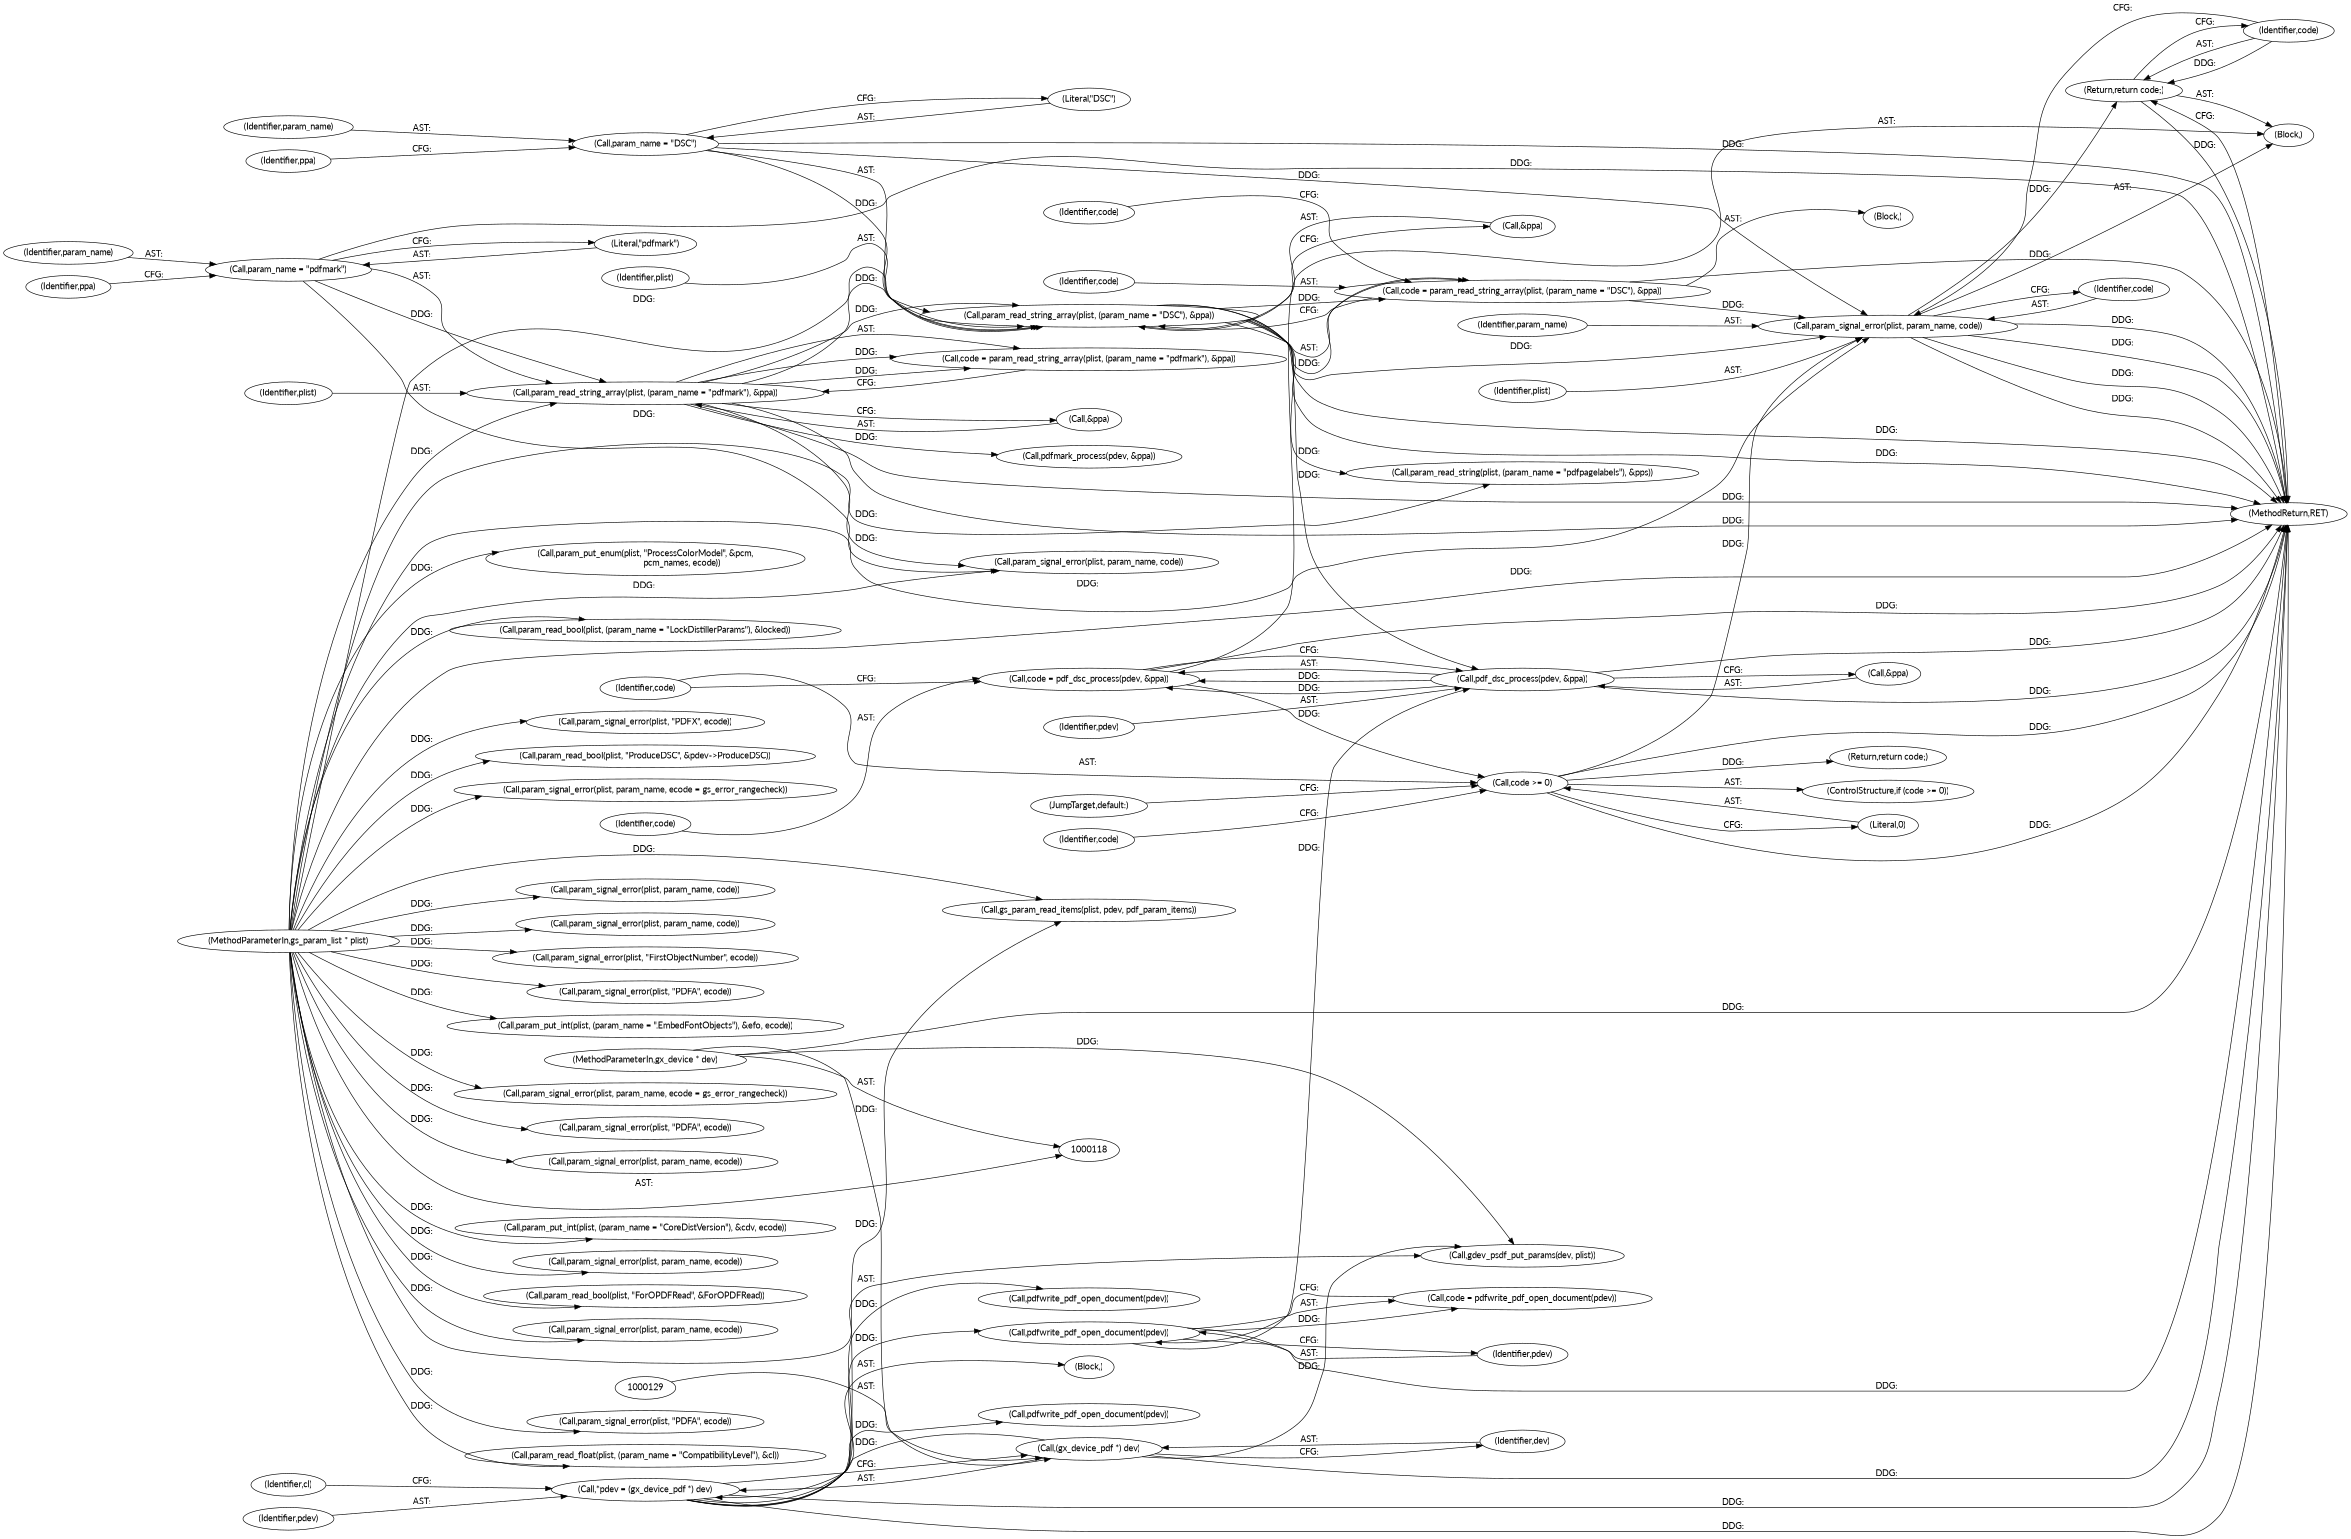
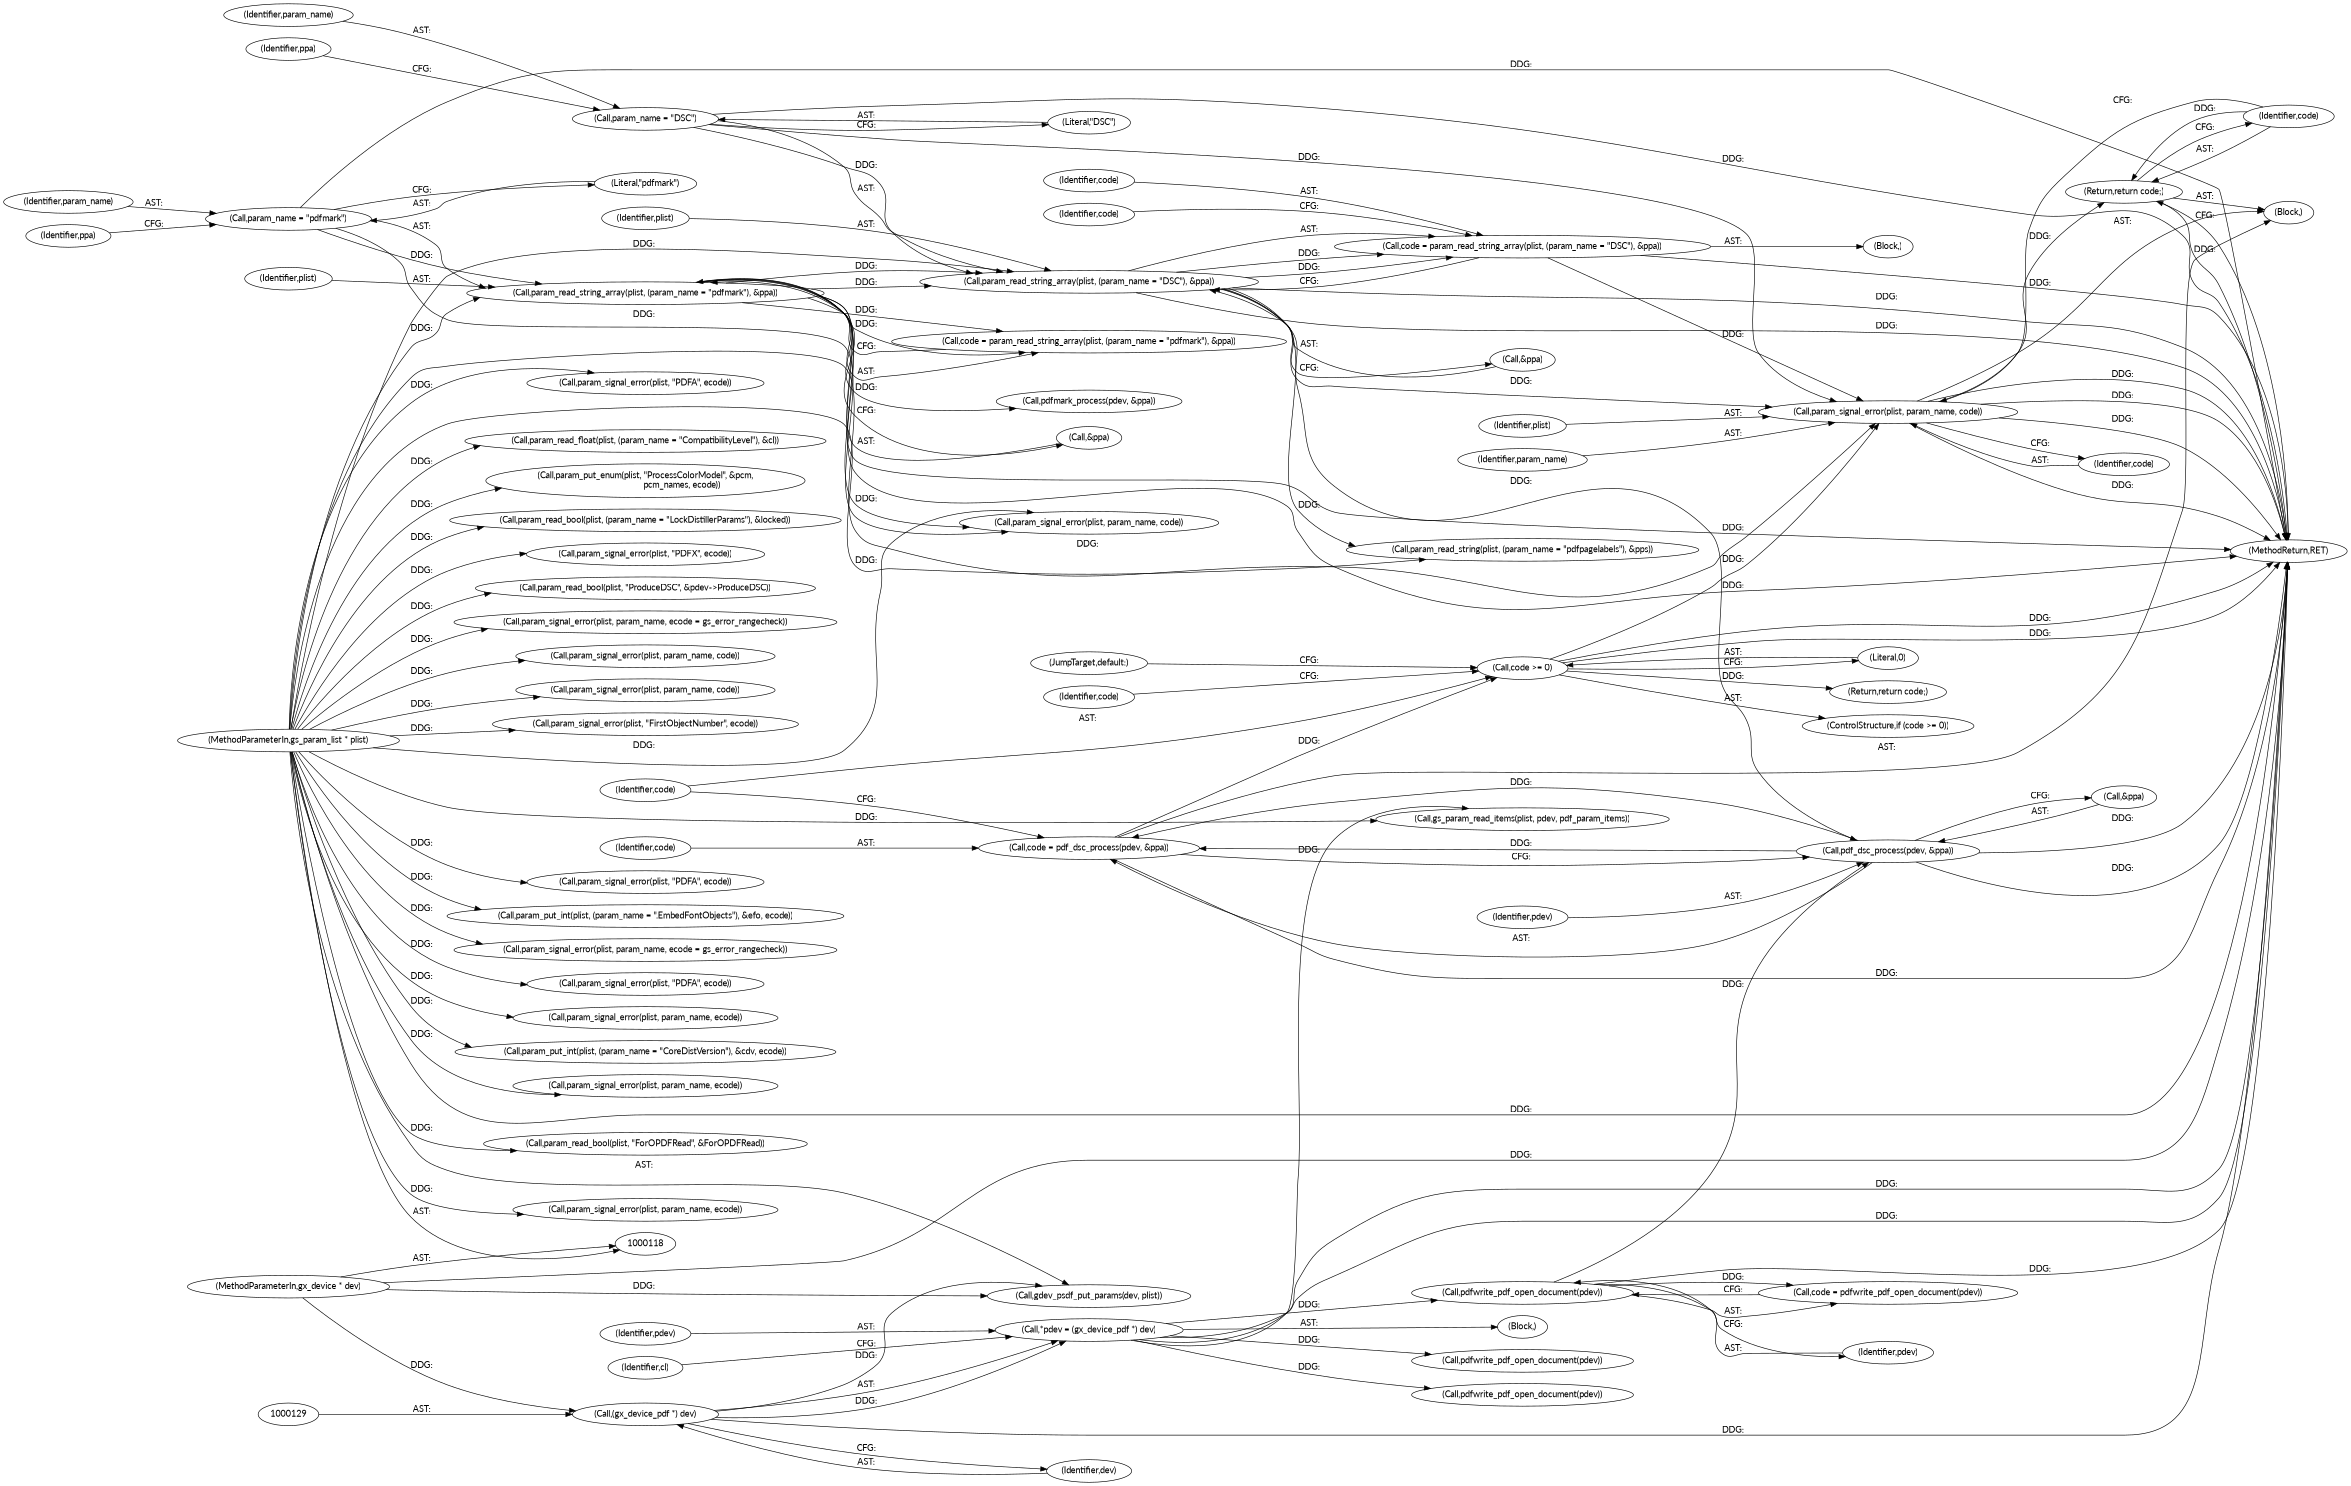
  digraph {
    fontname=Lato
    rankdir=LR
    node [fontname=Lato]
    edge [fontname=Lato]
    n1 [label="(Call,param_signal_error(plist, param_name, code))"]
    n2 [label="(Return,return code;)"]
    n3 [label="(Identifier,code)"]
    n4 [label="(Block,)"]
    n5 [label="(MethodReturn,RET)"]
    n6 [label="(Identifier,code)"]
    n7 [label="(Call,param_read_string_array(plist, (param_name = \"DSC\"), &ppa))"]
    n8 [label="(Call,pdf_dsc_process(pdev, &ppa))"]
    n9 [label="(Call,code = param_read_string_array(plist, (param_name = \"DSC\"), &ppa))"]
    n10 [label="(Call,param_read_string(plist, (param_name = \"pdfpagelabels\"), &pps))"]
    n11 [label="(Call,&ppa)"]
    n12 [label="(Call,code = pdf_dsc_process(pdev, &ppa))"]
    n13 [label="(Call,&ppa)"]
    n14 [label="(Block,)"]
    n15 [label="(Call,param_read_string_array(plist, (param_name = \"pdfmark\"), &ppa))"]
    n16 [label="(Call,code = param_read_string_array(plist, (param_name = \"pdfmark\"), &ppa))"]
    n17 [label="(Call,&ppa)"]
    n18 [label="(Call,param_signal_error(plist, param_name, code))"]
    n19 [label="(Call,pdfmark_process(pdev, &ppa))"]
    n20 [label="(MethodParameterIn,gs_param_list * plist)"]
    n21 [label="(Call,gs_param_read_items(plist, pdev, pdf_param_items))"]
    n22 [label="(Call,param_read_bool(plist, (param_name = \"LockDistillerParams\"), &locked))"]
    n23 [label="(Call,param_signal_error(plist, \"PDFX\", ecode))"]
    n24 [label="(Call,param_read_bool(plist, \"ProduceDSC\", &pdev->ProduceDSC))"]
    n25 [label="(Call,param_signal_error(plist, param_name, ecode = gs_error_rangecheck))"]
    n26 [label="(Call,param_signal_error(plist, param_name, code))"]
    n27 [label="(Call,param_signal_error(plist, param_name, code))"]
    n28 [label="(Call,param_signal_error(plist, \"FirstObjectNumber\", ecode))"]
    n29 [label="(Call,param_signal_error(plist, \"PDFA\", ecode))"]
    n30 [label="(Call,param_put_int(plist, (param_name = \".EmbedFontObjects\"), &efo, ecode))"]
    n31 [label="(Call,gdev_psdf_put_params(dev, plist))"]
    n32 [label="(Call,param_signal_error(plist, param_name, ecode = gs_error_rangecheck))"]
    n33 [label="(Call,param_signal_error(plist, \"PDFA\", ecode))"]
    n34 [label="(Call,param_signal_error(plist, param_name, ecode))"]
    n35 [label="(Call,param_put_int(plist, (param_name = \"CoreDistVersion\"), &cdv, ecode))"]
    n36 [label="(Call,param_signal_error(plist, param_name, ecode))"]
    n37 [label="(Call,param_read_bool(plist, \"ForOPDFRead\", &ForOPDFRead))"]
    n38 [label="(Call,param_signal_error(plist, param_name, ecode))"]
    n39 [label="(Call,param_signal_error(plist, \"PDFA\", ecode))"]
    n40 [label="(Call,param_read_float(plist, (param_name = \"CompatibilityLevel\"), &cl))"]
    n41 [label="(Call,param_put_enum(plist, \"ProcessColorModel\", &pcm,\n                               pcm_names, ecode))"]
    1000118
    n43 [label="(Call,param_name = \"pdfmark\")"]
    n44 [label="(Literal,\"pdfmark\")"]
    n45 [label="(Call,param_name = \"DSC\")"]
    n46 [label="(Literal,\"DSC\")"]
    n47 [label="(Call,code >= 0)"]
    n48 [label="(ControlStructure,if (code >= 0))"]
    n49 [label="(Return,return code;)"]
    n50 [label="(Literal,0)"]
    n51 [label="(Call,pdfwrite_pdf_open_document(pdev))"]
    n52 [label="(Call,code = pdfwrite_pdf_open_document(pdev))"]
    n53 [label="(Identifier,pdev)"]
    n54 [label="(Call,*pdev = (gx_device_pdf *) dev)"]
    n55 [label="(Call,(gx_device_pdf *) dev)"]
    n56 [label="(Call,pdfwrite_pdf_open_document(pdev))"]
    n57 [label="(Call,pdfwrite_pdf_open_document(pdev))"]
    n58 [label="(Block,)"]
    n59 [label="(Identifier,dev)"]
    n60 [label="(MethodParameterIn,gx_device * dev)"]
    n61 [label="(Identifier,plist)"]
    n62 [label="(Identifier,code)"]
    n63 [label="(Identifier,code)"]
    n64 [label="(JumpTarget,default:)"]
    n65 [label="(Identifier,cl)"]
    n66 [label="(Identifier,param_name)"]
    n67 [label="(Identifier,pdev)"]
    n68 [label="(Identifier,pdev)"]
    n69 [label="(Identifier,ppa)"]
    n70 [label="(Identifier,param_name)"]
    n71 [label="(Identifier,code)"]
    n72 [label="(Identifier,plist)"]
    n73 [label="(Identifier,plist)"]
    n74 [label="(Identifier,code)"]
    n75 [label="(Identifier,code)"]
    n76 [label="(Identifier,param_name)"]
    n77 [label="(Identifier,ppa)"]
    1000129
    n1 -> n2 [label="DDG: "]
    n1 -> n3 [label="CFG: "]
    n1 -> n4 [label="AST: "]
    n1 -> n5 [label="DDG: "]
    n1 -> n5 [label="DDG: "]
    n1 -> n5 [label="DDG: "]
    n1 -> n5 [label="DDG: "]
    n2 -> n4 [label="AST: "]
    n2 -> n5 [label="DDG: "]
    n2 -> n6 [label="CFG: "]
    n3 -> n1 [label="AST: "]
    n5 -> n2 [label="CFG: "]
    n6 -> n1 [label="CFG: "]
    n6 -> n2 [label="AST: "]
    n6 -> n2 [label="DDG: "]
    n7 -> n1 [label="DDG: "]
    n7 -> n5 [label="DDG: "]
    n7 -> n5 [label="DDG: "]
    n7 -> n8 [label="DDG: "]
    n7 -> n9 [label="AST: "]
    n7 -> n9 [label="DDG: "]
    n7 -> n9 [label="DDG: "]
    n7 -> n10 [label="DDG: "]
    n7 -> n11 [label="CFG: "]
    n8 -> n5 [label="DDG: "]
    n8 -> n5 [label="DDG: "]
    n8 -> n12 [label="AST: "]
    n8 -> n12 [label="DDG: "]
    n8 -> n12 [label="DDG: "]
    n8 -> n13 [label="CFG: "]
    n9 -> n1 [label="DDG: "]
    n9 -> n5 [label="DDG: "]
    n9 -> n7 [label="CFG: "]
    n9 -> n14 [label="AST: "]
    n11 -> n7 [label="AST: "]
    n12 -> n4 [label="AST: "]
    n12 -> n5 [label="DDG: "]
    n12 -> n8 [label="CFG: "]
    n12 -> n47 [label="DDG: "]
    n13 -> n8 [label="AST: "]
    n15 -> n5 [label="DDG: "]
    n15 -> n5 [label="DDG: "]
    n15 -> n7 [label="DDG: "]
    n15 -> n7 [label="DDG: "]
    n15 -> n16 [label="AST: "]
    n15 -> n16 [label="DDG: "]
    n15 -> n16 [label="DDG: "]
    n15 -> n17 [label="CFG: "]
    n15 -> n18 [label="DDG: "]
    n15 -> n19 [label="DDG: "]
    n16 -> n15 [label="CFG: "]
    n17 -> n15 [label="AST: "]
    n20 -> n1 [label="DDG: "]
    n20 -> n5 [label="DDG: "]
    n20 -> n7 [label="DDG: "]
    n20 -> n10 [label="DDG: "]
    n20 -> n15 [label="DDG: "]
    n20 -> n18 [label="DDG: "]
    n20 -> n21 [label="DDG: "]
    n20 -> n22 [label="DDG: "]
    n20 -> n23 [label="DDG: "]
    n20 -> n24 [label="DDG: "]
    n20 -> n25 [label="DDG: "]
    n20 -> n26 [label="DDG: "]
    n20 -> n27 [label="DDG: "]
    n20 -> n28 [label="DDG: "]
    n20 -> n29 [label="DDG: "]
    n20 -> n30 [label="DDG: "]
    n20 -> n31 [label="AST: "]
    n20 -> n32 [label="DDG: "]
    n20 -> n33 [label="DDG: "]
    n20 -> n34 [label="DDG: "]
    n20 -> n35 [label="DDG: "]
    n20 -> n36 [label="DDG: "]
    n20 -> n37 [label="DDG: "]
    n20 -> n38 [label="DDG: "]
    n20 -> n39 [label="DDG: "]
    n20 -> n40 [label="DDG: "]
    n20 -> n41 [label="DDG: "]
    n20 -> 1000118 [label="AST: "]
    n43 -> n5 [label="DDG: "]
    n43 -> n15 [label="AST: "]
    n43 -> n15 [label="DDG: "]
    n43 -> n18 [label="DDG: "]
    n43 -> n44 [label="CFG: "]
    n44 -> n43 [label="AST: "]
    n45 -> n1 [label="DDG: "]
    n45 -> n5 [label="DDG: "]
    n45 -> n7 [label="AST: "]
    n45 -> n7 [label="DDG: "]
    n45 -> n46 [label="CFG: "]
    n46 -> n45 [label="AST: "]
    n47 -> n1 [label="DDG: "]
    n47 -> n5 [label="DDG: "]
    n47 -> n5 [label="DDG: "]
    n47 -> n48 [label="AST: "]
    n47 -> n49 [label="DDG: "]
    n47 -> n50 [label="CFG: "]
    n50 -> n47 [label="AST: "]
    n51 -> n5 [label="DDG: "]
    n51 -> n8 [label="DDG: "]
    n51 -> n52 [label="AST: "]
    n51 -> n52 [label="DDG: "]
    n51 -> n53 [label="CFG: "]
    n52 -> n51 [label="CFG: "]
    n53 -> n51 [label="AST: "]
    n54 -> n5 [label="DDG: "]
    n54 -> n5 [label="DDG: "]
    n54 -> n21 [label="DDG: "]
    n54 -> n51 [label="DDG: "]
-   n54 -> n55 [label="CFG: "]
    n54 -> n56 [label="DDG: "]
    n54 -> n57 [label="DDG: "]
    n54 -> n58 [label="AST: "]
    n55 -> n5 [label="DDG: "]
    n55 -> n31 [label="DDG: "]
    n55 -> n54 [label="AST: "]
    n55 -> n54 [label="DDG: "]
    n55 -> n59 [label="CFG: "]
    n59 -> n55 [label="AST: "]
    n60 -> n5 [label="DDG: "]
    n60 -> n31 [label="DDG: "]
    n60 -> 1000118 [label="AST: "]
    n60 -> n55 [label="DDG: "]
    n61 -> n1 [label="AST: "]
    n62 -> n9 [label="CFG: "]
    n63 -> n12 [label="AST: "]
    n64 -> n47 [label="CFG: "]
    n65 -> n54 [label="CFG: "]
    n66 -> n43 [label="AST: "]
    n67 -> n8 [label="AST: "]
    n68 -> n54 [label="AST: "]
    n69 -> n45 [label="CFG: "]
    n70 -> n45 [label="AST: "]
    n71 -> n12 [label="CFG: "]
    n71 -> n47 [label="AST: "]
    n72 -> n15 [label="AST: "]
    n73 -> n7 [label="AST: "]
    n74 -> n47 [label="CFG: "]
    n75 -> n9 [label="AST: "]
    n76 -> n1 [label="AST: "]
    n77 -> n43 [label="CFG: "]
    1000129 -> n55 [label="AST: "]
  }
